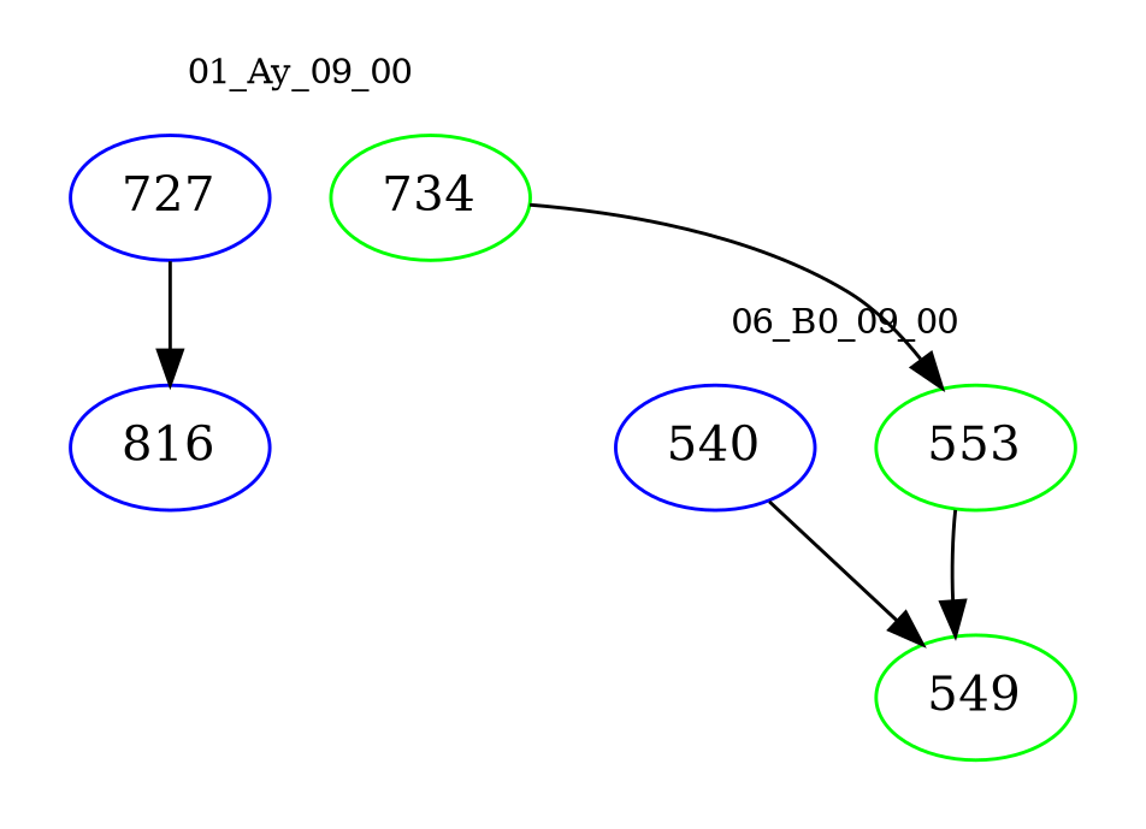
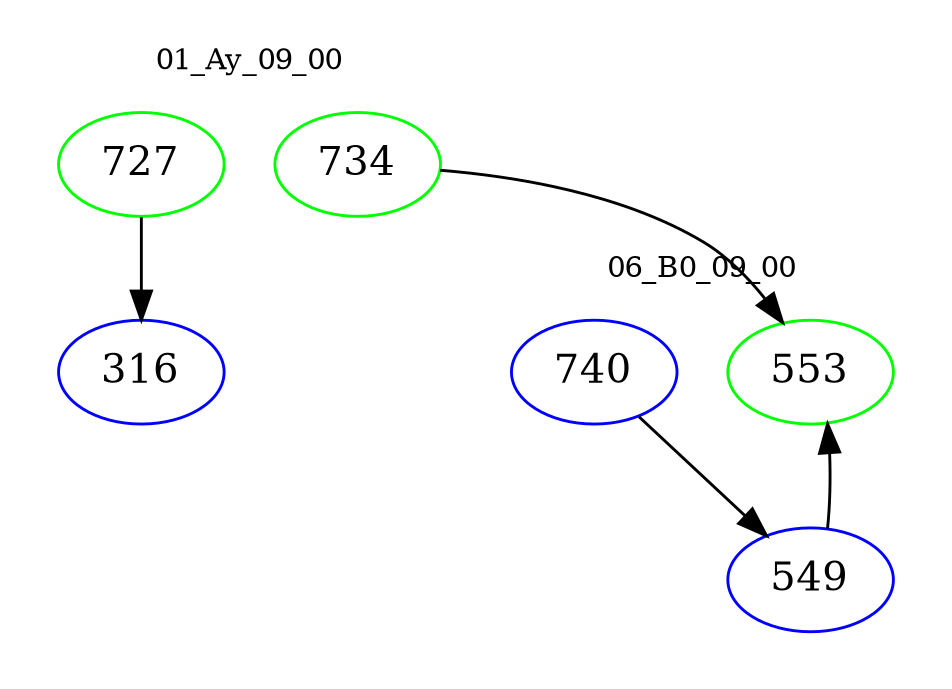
  digraph {
    fontname="DejaVu Serif"
    node [color=blue fontname="DejaVu Serif"]
    edge [color=black fontname="DejaVu Serif"]
    n1 [color=green label=734]
-   n2 [label=727]
-   n3 [label=816]
+   n2 [color=green label=727]
+   n3 [label=316]
    n4 [color=green label=553]
-   n5 [color=green label=549]
-   n6 [label=540]
+   n5 [label=549]
+   n6 [label=740]
    subgraph cluster_1 {
      color=white
      fontsize=10
      label="01_Ay_09_00"
      n1
      n2
      n3
    }
    subgraph cluster_2 {
      color=white
      fontsize=10
      label="06_B0_09_00"
      n4
      n5
      n6
    }
    n1 -> n4
    n2 -> n3
-   n4 -> n5
+   n5 -> n4
    n6 -> n5
  }
